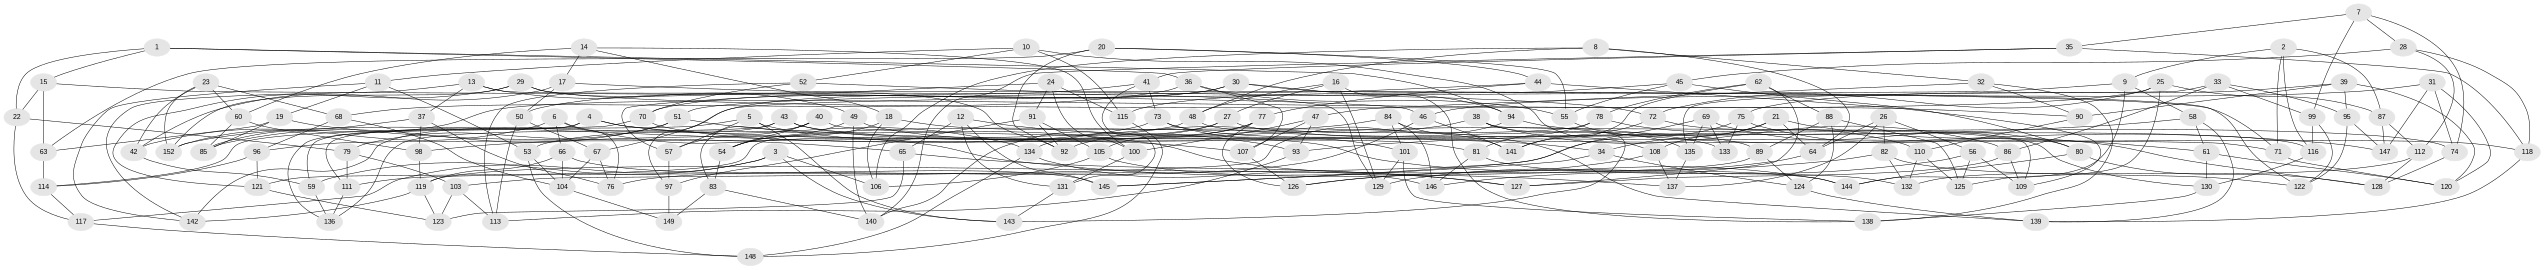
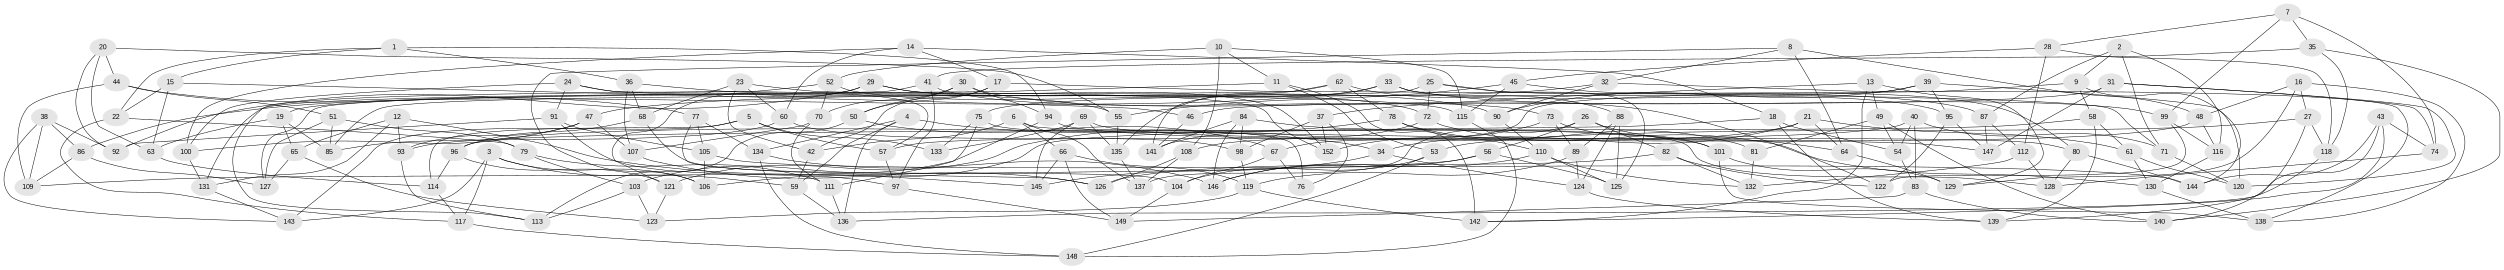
  graph {
    fontname="Liberation Sans"
    node [color=gray90 fontname="Liberation Sans" style=filled]
    edge [fontname="Liberation Sans"]
    1
    15
    22
    36
    94
    46
    63
    117
    79
    55
    68
    107
    147
    103
    2
    9
    71
    87
    116
    58
    67
    144
    120
    112
    130
    3
    59
    106
    143
    136
    148
    4
    34
    134
    145
    124
    146
    5
    57
    114
    133
    97
    6
    42
    66
    76
    137
    119
    149
    7
    28
    35
    74
    99
    118
    45
    140
    41
    128
    122
    8
    32
    48
    64
    138
    90
    47
    96
    129
    93
    139
    61
    104
    10
    11
    52
    108
    115
    19
    53
    142
    72
    70
    113
    126
    65
    85
    12
    131
    127
    123
    13
    37
    49
    n95 [label=152]
    98
    54
    81
    14
    17
    18
    60
    100
    50
    141
    16
    27
    83
    20
    44
    92
    109
    51
    77
    135
    21
    111
    23
    24
    91
    105
    25
    125
    26
    56
    82
    132
    80
    29
    121
    110
    30
    31
    33
    86
    95
    73
    38
    39
    75
    40
    89
    101
    43
    62
    78
    88
    69
    84
    1 -- 15
    1 -- 22
    1 -- 36
    1 -- 94
    15 -- 22
    15 -- 46
    15 -- 63
    22 -- 117
    22 -- 79
    36 -- 55
    36 -- 68
    36 -- 107
    94 -- 147
    94 -- 103
-   46 -- 76
    46 -- 141
    63 -- 114
    117 -- 148
    79 -- 103
    79 -- 111
    55 -- 135
    68 -- 96
    68 -- 104
    107 -- 126
    103 -- 113
    103 -- 123
    2 -- 9
    2 -- 71
    2 -- 87
    2 -- 116
    9 -- 58
    9 -- 67
    9 -- 144
    71 -- 120
    87 -- 147
    87 -- 112
    116 -- 130
    58 -- 93
    58 -- 139
    58 -- 61
    67 -- 76
    67 -- 104
    112 -- 128
    112 -- 132
    130 -- 138
    3 -- 117
    3 -- 59
    3 -- 106
    3 -- 143
    59 -- 136
    4 -- 59
    4 -- 136
    4 -- 34
    4 -- 134
    34 -- 145
    34 -- 124
    134 -- 148
    134 -- 146
    124 -- 139
    5 -- 143
    5 -- 57
    5 -- 114
    5 -- 133
    57 -- 97
    114 -- 117
    97 -- 149
    6 -- 42
    6 -- 66
    6 -- 76
    6 -- 137
    42 -- 59
    66 -- 145
    66 -- 119
-   66 -- 104
+   66 -- 149
    119 -- 142
    119 -- 123
    7 -- 28
    7 -- 35
    7 -- 74
    7 -- 99
    28 -- 112
    28 -- 118
    28 -- 45
    35 -- 118
    35 -- 140
    35 -- 41
    74 -- 128
    99 -- 116
    99 -- 122
    118 -- 139
    45 -- 55
    45 -- 115
    45 -- 80
    41 -- 97
    41 -- 131
    41 -- 73
    8 -- 106
    8 -- 32
    8 -- 48
    8 -- 64
    32 -- 138
    32 -- 90
    32 -- 47
    48 -- 116
    48 -- 96
    64 -- 129
    90 -- 110
    47 -- 107
    47 -- 93
    47 -- 100
    96 -- 114
    96 -- 121
    93 -- 113
    61 -- 120
    61 -- 130
    104 -- 149
    10 -- 11
    10 -- 52
    10 -- 108
    10 -- 115
    11 -- 19
    11 -- 53
    11 -- 142
    52 -- 72
    52 -- 70
    52 -- 113
    108 -- 137
    108 -- 126
    115 -- 148
    19 -- 63
    19 -- 65
    19 -- 85
    53 -- 148
    53 -- 104
    72 -- 130
    72 -- 141
    70 -- 107
    70 -- 111
    65 -- 127
    65 -- 123
    12 -- 145
    12 -- 93
    12 -- 65
    12 -- 131
    131 -- 143
    13 -- 129
    13 -- 142
    13 -- 37
    13 -- 49
    37 -- 76
    37 -- n95
    37 -- 98
    49 -- 140
    49 -- 54
    49 -- 81
    98 -- 119
    54 -- 83
-   81 -- 146
+   110 -- 146
    81 -- 132
    14 -- 17
    14 -- 18
    14 -- 60
    14 -- 100
    17 -- 71
    17 -- 42
    17 -- 50
    18 -- 106
    18 -- 139
    18 -- 54
    60 -- 85
    60 -- 98
    100 -- 131
    50 -- 67
    50 -- 113
    16 -- 48
    16 -- 138
    16 -- 129
    16 -- 27
    27 -- 118
    27 -- 140
    27 -- 53
    83 -- 149
    83 -- 140
    20 -- 63
    20 -- 55
    20 -- 44
    20 -- 92
    44 -- 109
    44 -- 51
    44 -- 77
    51 -- 79
    51 -- 85
    51 -- 127
    77 -- 134
    77 -- 126
    77 -- 105
    135 -- 137
    21 -- 34
    21 -- 64
    21 -- 61
    21 -- 108
    111 -- 136
    23 -- 68
    23 -- 42
    23 -- n95
    23 -- 60
    24 -- 57
    24 -- 115
    24 -- 100
    24 -- 91
    91 -- 97
    91 -- 92
    91 -- 105
    105 -- 144
    105 -- 106
    25 -- 87
    25 -- 72
    25 -- 85
    25 -- 125
    26 -- 137
    26 -- 64
    26 -- 56
    26 -- 82
    56 -- 146
    56 -- 109
    56 -- 125
    82 -- 122
    82 -- 126
    82 -- 132
    80 -- 144
    80 -- 128
    29 -- 90
    29 -- n95
    29 -- 92
    29 -- 121
    121 -- 123
    110 -- 125
    110 -- 132
    30 -- 94
    30 -- 122
    30 -- 70
    30 -- 50
    31 -- 46
    31 -- 147
    31 -- 120
    31 -- 74
    33 -- 99
    33 -- 135
    33 -- 86
    33 -- 95
    86 -- 127
    86 -- 109
    95 -- 147
    95 -- 122
    73 -- n95
    73 -- 89
    73 -- 101
    38 -- 143
    38 -- 92
    38 -- 109
    38 -- 86
    39 -- 120
    39 -- 90
    39 -- 95
    39 -- 75
    75 -- 133
    75 -- 128
    75 -- 111
    40 -- 71
    40 -- 57
    40 -- 54
    40 -- 83
    89 -- 124
    89 -- 119
    101 -- 138
    101 -- 129
    43 -- 144
    43 -- 136
    43 -- 74
    43 -- 142
    62 -- 127
    62 -- 141
    62 -- 78
    62 -- 88
    78 -- 81
    78 -- 121
    78 -- 110
    88 -- 124
    88 -- 125
    88 -- 89
    69 -- 145
    69 -- 133
    69 -- 135
    69 -- 80
    84 -- 146
    84 -- 98
    84 -- 141
    84 -- 101
  }
